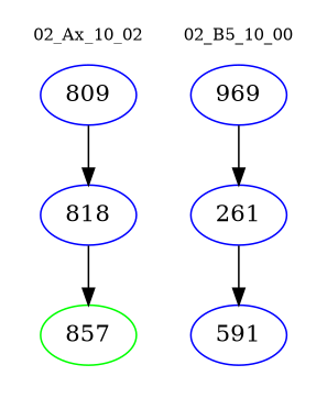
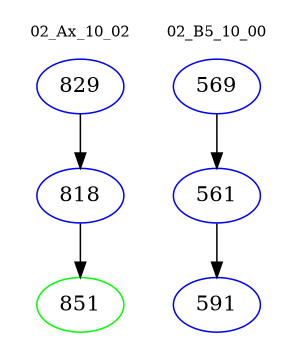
  digraph {
    node [color=blue]
    edge [color=black]
-   n1 [label=809]
+   n1 [label=829]
    n2 [label=818]
-   n3 [color=green label=857]
-   n4 [label=969]
-   n5 [label=261]
+   n3 [color=green label=851]
+   n4 [label=569]
+   n5 [label=561]
    n6 [label=591]
    subgraph cluster_1 {
      color=white
      fontsize=10
      label="02_Ax_10_02"
      n1
      n2
      n3
    }
    subgraph cluster_2 {
      color=white
      fontsize=10
      label="02_B5_10_00"
      n4
      n5
      n6
    }
    n1 -> n2
    n2 -> n3
    n4 -> n5
    n5 -> n6
  }
